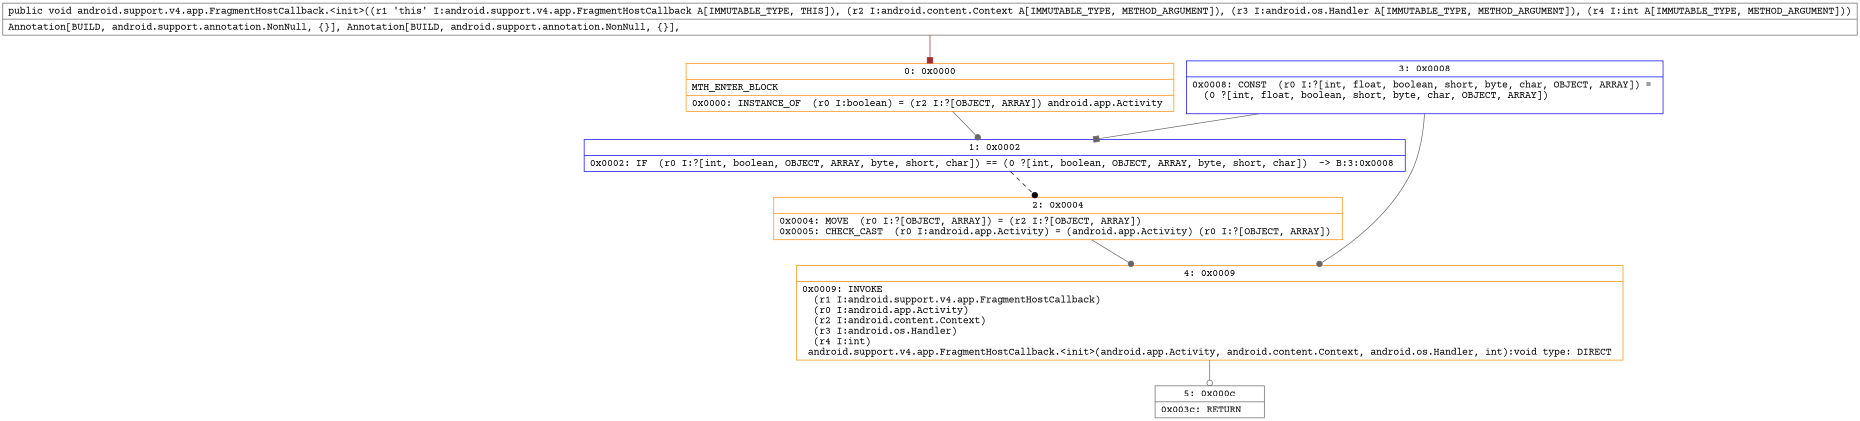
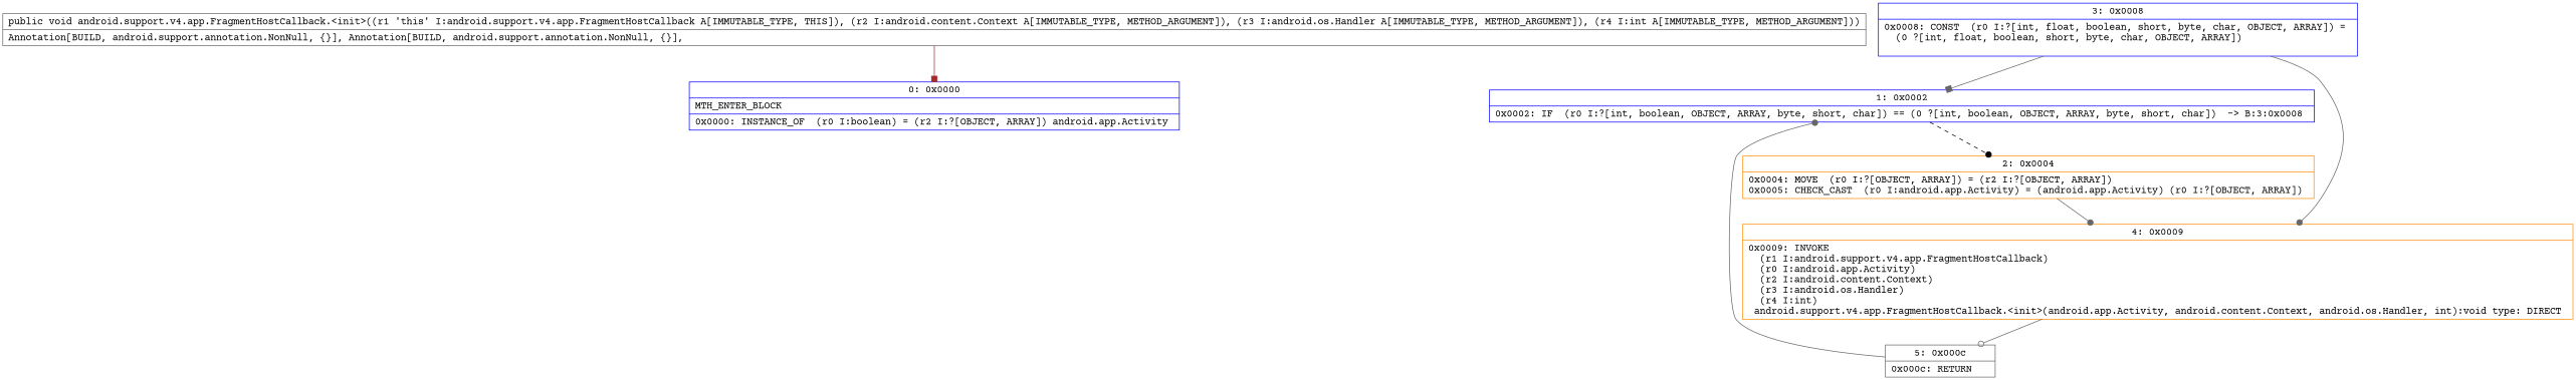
  digraph {
    fontname="Courier Prime"
    node [color=blue fontname="Courier Prime" shape=record]
    edge [arrowhead=dot color=gray40 fontname="Courier Prime"]
-   n1 [color=darkorange label="{0\:\ 0x0000|MTH_ENTER_BLOCK\l|0x0000: INSTANCE_OF  (r0 I:boolean) = (r2 I:?[OBJECT, ARRAY]) android.app.Activity \l}"]
+   n1 [label="{0\:\ 0x0000|MTH_ENTER_BLOCK\l|0x0000: INSTANCE_OF  (r0 I:boolean) = (r2 I:?[OBJECT, ARRAY]) android.app.Activity \l}"]
    n2 [label="{1\:\ 0x0002|0x0002: IF  (r0 I:?[int, boolean, OBJECT, ARRAY, byte, short, char]) == (0 ?[int, boolean, OBJECT, ARRAY, byte, short, char])  \-\> B:3:0x0008 \l}"]
    n3 [color=darkorange label="{2\:\ 0x0004|0x0004: MOVE  (r0 I:?[OBJECT, ARRAY]) = (r2 I:?[OBJECT, ARRAY]) \l0x0005: CHECK_CAST  (r0 I:android.app.Activity) = (android.app.Activity) (r0 I:?[OBJECT, ARRAY]) \l}"]
    n4 [color=darkorange label="{4\:\ 0x0009|0x0009: INVOKE  \l  (r1 I:android.support.v4.app.FragmentHostCallback)\l  (r0 I:android.app.Activity)\l  (r2 I:android.content.Context)\l  (r3 I:android.os.Handler)\l  (r4 I:int)\l android.support.v4.app.FragmentHostCallback.\<init\>(android.app.Activity, android.content.Context, android.os.Handler, int):void type: DIRECT \l}"]
    n5 [label="{3\:\ 0x0008|0x0008: CONST  (r0 I:?[int, float, boolean, short, byte, char, OBJECT, ARRAY]) = \l  (0 ?[int, float, boolean, short, byte, char, OBJECT, ARRAY])\l \l}"]
-   n6 [color=gray40 label="{5\:\ 0x000c|0x003c: RETURN   \l}"]
+   n6 [color=gray40 label="{5\:\ 0x000c|0x000c: RETURN   \l}"]
    n7 [color=gray40 label="{public void android.support.v4.app.FragmentHostCallback.\<init\>((r1 'this' I:android.support.v4.app.FragmentHostCallback A[IMMUTABLE_TYPE, THIS]), (r2 I:android.content.Context A[IMMUTABLE_TYPE, METHOD_ARGUMENT]), (r3 I:android.os.Handler A[IMMUTABLE_TYPE, METHOD_ARGUMENT]), (r4 I:int A[IMMUTABLE_TYPE, METHOD_ARGUMENT]))  | Annotation[BUILD, android.support.annotation.NonNull, \{\}], Annotation[BUILD, android.support.annotation.NonNull, \{\}], \l}"]
-   n1 -> n2
+   n6 -> n2
    n2 -> n3 [color=black style=dashed]
    n3 -> n4
    n4 -> n6 [arrowhead=odot]
    n5 -> n2 [arrowhead=box]
    n5 -> n4
    n7 -> n1 [arrowhead=box color=brown]
  }
